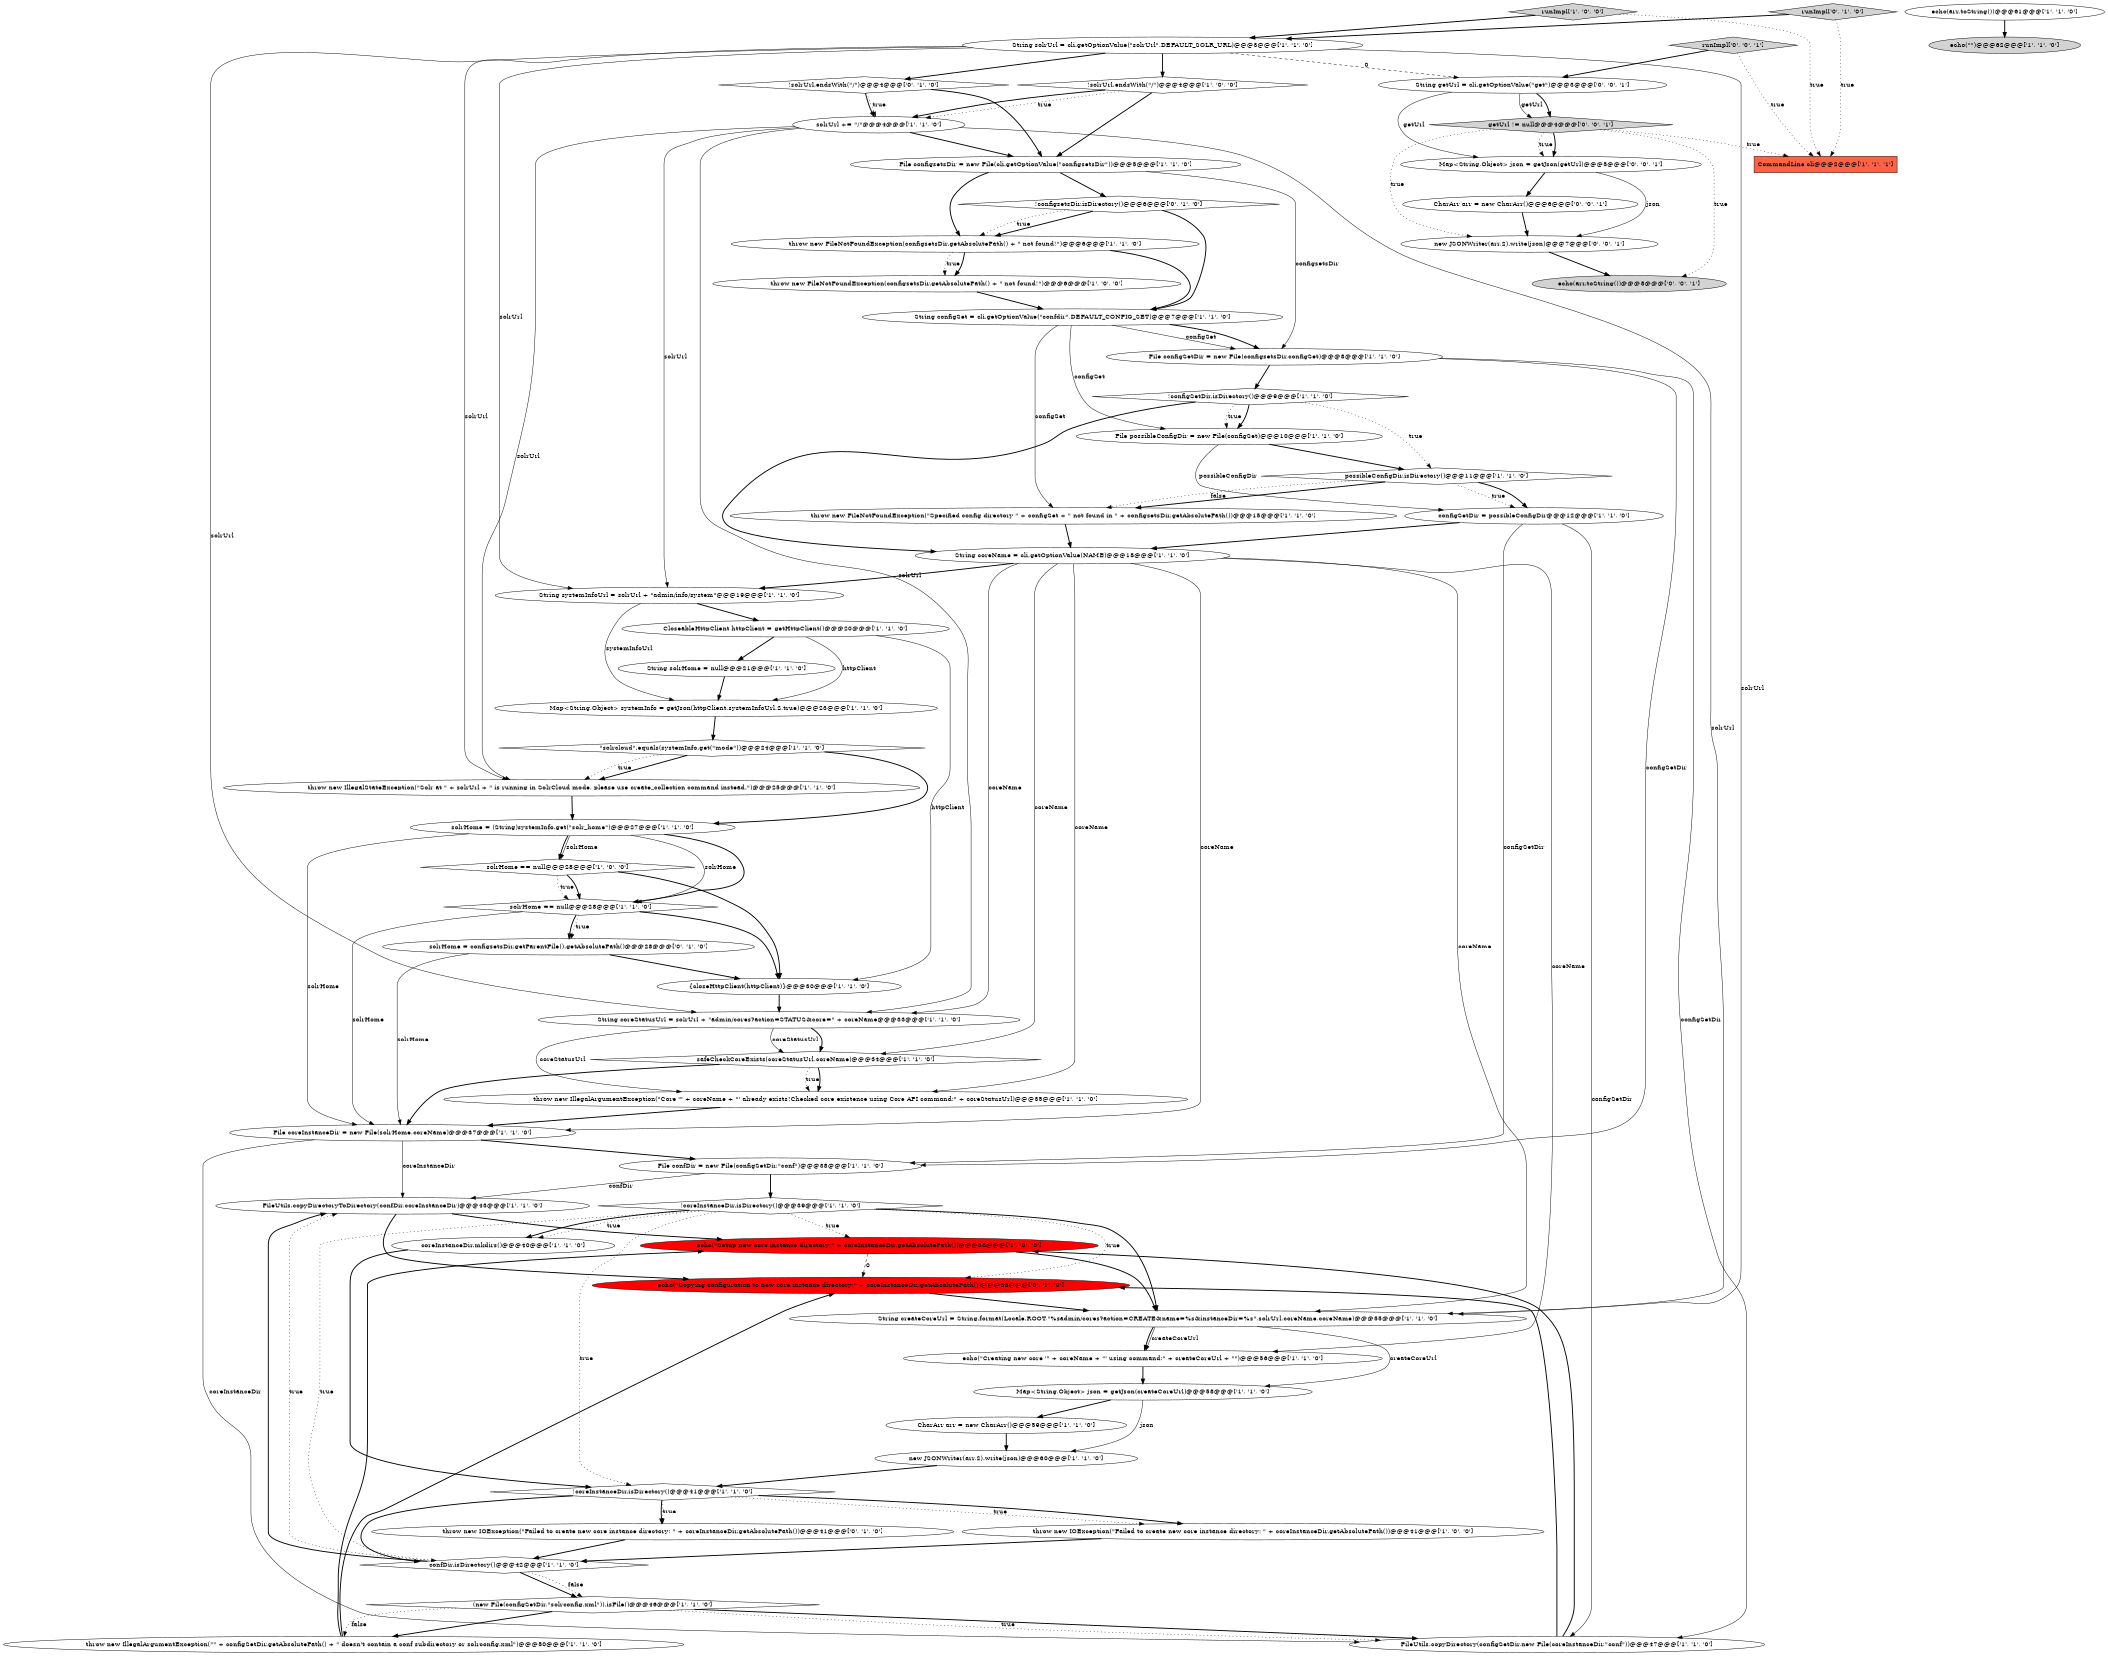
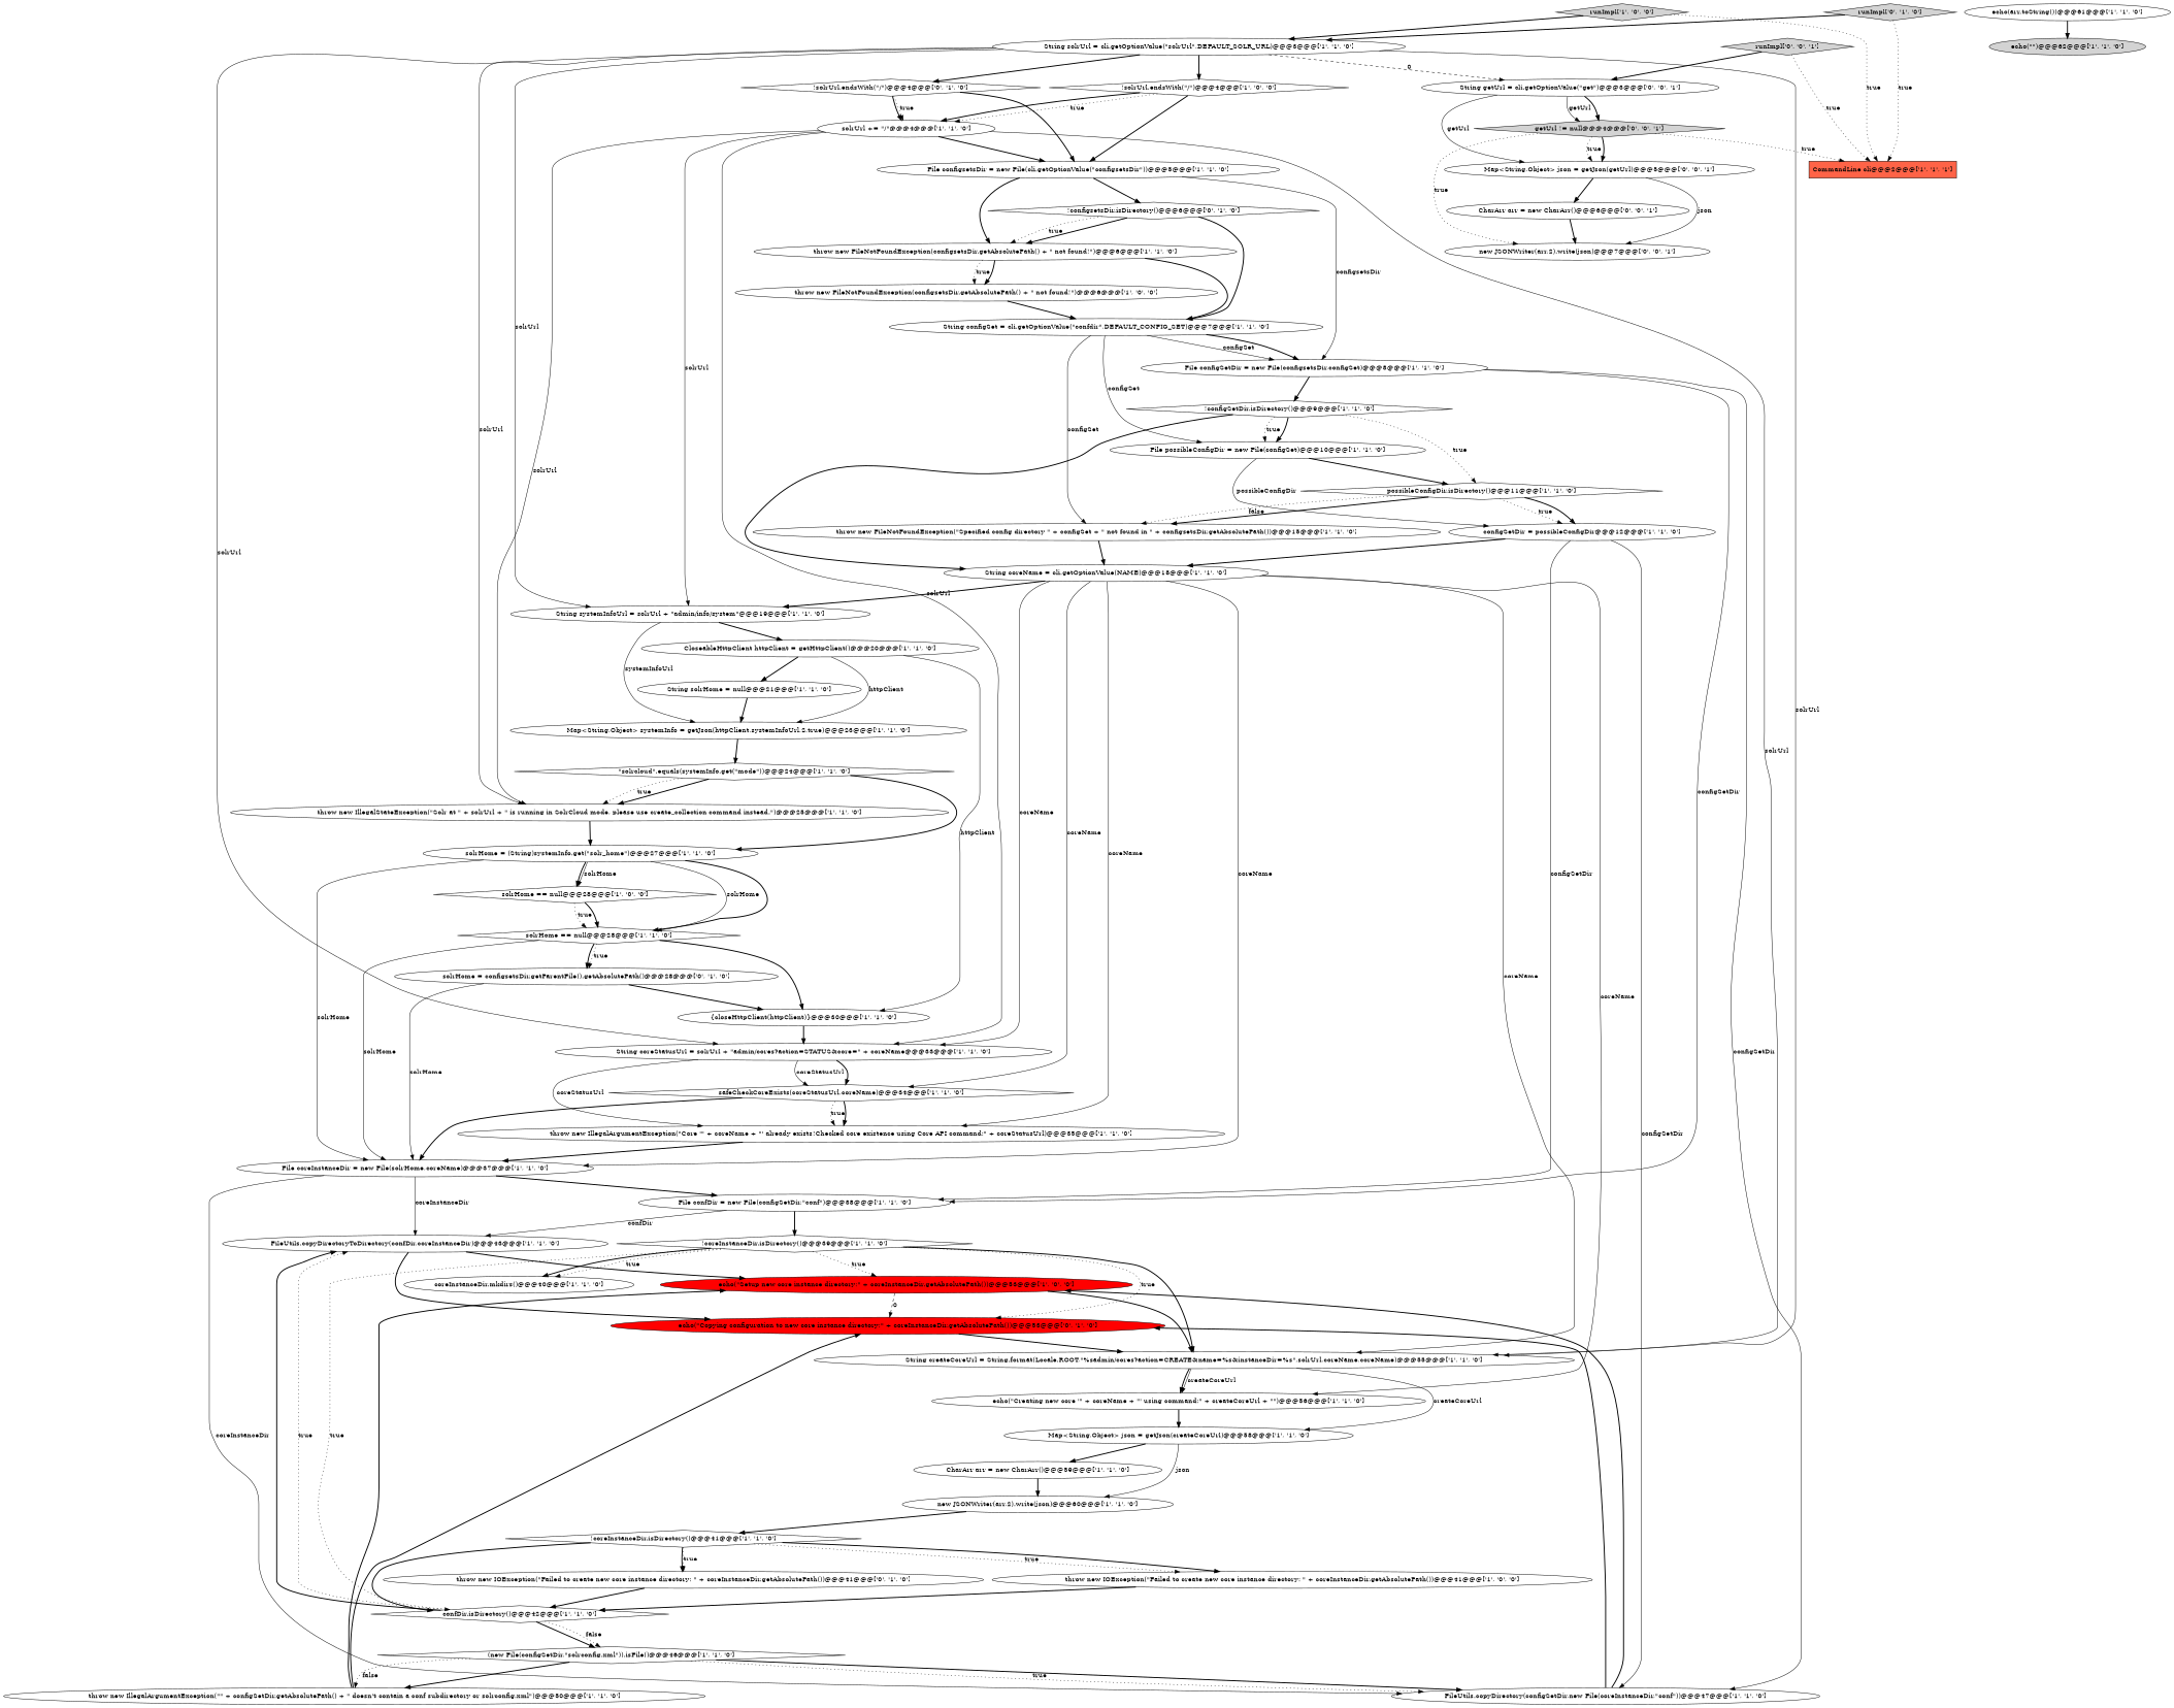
  digraph {
    node [fillcolor=white shape=ellipse style=filled]
    edge [style=bold]
    n1 [label="CloseableHttpClient httpClient = getHttpClient()@@@20@@@['1', '1', '0']"]
    n2 [label="String solrHome = null@@@21@@@['1', '1', '0']"]
    n3 [label="Map<String,Object> systemInfo = getJson(httpClient,systemInfoUrl,2,true)@@@23@@@['1', '1', '0']"]
    n4 [label="{closeHttpClient(httpClient)}@@@30@@@['1', '1', '0']"]
    n5 [label="\"solrcloud\".equals(systemInfo.get(\"mode\"))@@@24@@@['1', '1', '0']" shape=diamond]
    n6 [label="String coreStatusUrl = solrUrl + \"admin/cores?action=STATUS&core=\" + coreName@@@33@@@['1', '1', '0']"]
    n7 [label="Map<String,Object> json = getJson(getUrl)@@@5@@@['0', '0', '1']"]
    n8 [label="new JSONWriter(arr,2).write(json)@@@7@@@['0', '0', '1']"]
    n9 [label="CharArr arr = new CharArr()@@@6@@@['0', '0', '1']"]
-   n10 [fillcolor=lightgray label="echo(arr.toString())@@@8@@@['0', '0', '1']"]
    n11 [fillcolor=tomato label="CommandLine cli@@@2@@@['1', '1', '1']" shape=box]
    n12 [label="coreInstanceDir.mkdirs()@@@40@@@['1', '1', '0']"]
    n13 [label="!coreInstanceDir.isDirectory()@@@41@@@['1', '1', '0']" shape=diamond]
    n14 [label="throw new IOException(\"Failed to create new core instance directory: \" + coreInstanceDir.getAbsolutePath())@@@41@@@['1', '0', '0']"]
    n15 [label="confDir.isDirectory()@@@42@@@['1', '1', '0']" shape=diamond]
    n16 [label="throw new IOException(\"Failed to create new core instance directory: \" + coreInstanceDir.getAbsolutePath())@@@41@@@['0', '1', '0']"]
    n17 [label="solrHome == null@@@28@@@['1', '1', '0']" shape=diamond]
    n18 [label="File coreInstanceDir = new File(solrHome,coreName)@@@37@@@['1', '1', '0']"]
    n19 [label="solrHome = configsetsDir.getParentFile().getAbsolutePath()@@@28@@@['0', '1', '0']"]
    n20 [label="File confDir = new File(configSetDir,\"conf\")@@@38@@@['1', '1', '0']"]
    n21 [label="FileUtils.copyDirectoryToDirectory(confDir,coreInstanceDir)@@@43@@@['1', '1', '0']"]
    n22 [label="FileUtils.copyDirectory(configSetDir,new File(coreInstanceDir,\"conf\"))@@@47@@@['1', '1', '0']"]
    n23 [label="throw new IllegalArgumentException(\"\" + configSetDir.getAbsolutePath() + \" doesn't contain a conf subdirectory or solrconfig.xml\")@@@50@@@['1', '1', '0']"]
    n24 [fillcolor=red label="echo(\"Setup new core instance directory:\" + coreInstanceDir.getAbsolutePath())@@@53@@@['1', '0', '0']"]
    n25 [fillcolor=red label="echo(\"Copying configuration to new core instance directory:\" + coreInstanceDir.getAbsolutePath())@@@53@@@['0', '1', '0']"]
    n26 [label="String createCoreUrl = String.format(Locale.ROOT,\"%sadmin/cores?action=CREATE&name=%s&instanceDir=%s\",solrUrl,coreName,coreName)@@@55@@@['1', '1', '0']"]
    n27 [fillcolor=lightgray label="runImpl['1', '0', '0']" shape=diamond]
    n28 [label="String solrUrl = cli.getOptionValue(\"solrUrl\",DEFAULT_SOLR_URL)@@@3@@@['1', '1', '0']"]
    n29 [label="String systemInfoUrl = solrUrl + \"admin/info/system\"@@@19@@@['1', '1', '0']"]
    n30 [label="!solrUrl.endsWith(\"/\")@@@4@@@['0', '1', '0']" shape=diamond]
    n31 [label="String getUrl = cli.getOptionValue(\"get\")@@@3@@@['0', '0', '1']"]
    n32 [label="throw new IllegalStateException(\"Solr at \" + solrUrl + \" is running in SolrCloud mode, please use create_collection command instead.\")@@@25@@@['1', '1', '0']"]
    n33 [label="!solrUrl.endsWith(\"/\")@@@4@@@['1', '0', '0']" shape=diamond]
    n34 [label="echo(\"Creating new core '\" + coreName + \"' using command:\" + createCoreUrl + \"\")@@@56@@@['1', '1', '0']"]
    n35 [label="Map<String,Object> json = getJson(createCoreUrl)@@@58@@@['1', '1', '0']"]
    n36 [label="!coreInstanceDir.isDirectory()@@@39@@@['1', '1', '0']" shape=diamond]
    n37 [label="throw new IllegalArgumentException(\"Core '\" + coreName + \"' already exists!Checked core existence using Core API command:\" + coreStatusUrl)@@@35@@@['1', '1', '0']"]
    n38 [label="safeCheckCoreExists(coreStatusUrl,coreName)@@@34@@@['1', '1', '0']" shape=diamond]
    n39 [label="solrUrl += \"/\"@@@4@@@['1', '1', '0']"]
    n40 [label="File configsetsDir = new File(cli.getOptionValue(\"configsetsDir\"))@@@5@@@['1', '1', '0']"]
    n41 [fillcolor=lightgray label="getUrl != null@@@4@@@['0', '0', '1']" shape=diamond]
    n42 [label="solrHome = (String)systemInfo.get(\"solr_home\")@@@27@@@['1', '1', '0']"]
    n43 [label="solrHome == null@@@28@@@['1', '0', '0']" shape=diamond]
    n44 [label="new JSONWriter(arr,2).write(json)@@@60@@@['1', '1', '0']"]
    n45 [label="CharArr arr = new CharArr()@@@59@@@['1', '1', '0']"]
    n46 [label="echo(arr.toString())@@@61@@@['1', '1', '0']"]
    n47 [fillcolor=lightgray label="echo(\"\")@@@62@@@['1', '1', '0']"]
    n48 [label="String configSet = cli.getOptionValue(\"confdir\",DEFAULT_CONFIG_SET)@@@7@@@['1', '1', '0']"]
    n49 [label="File possibleConfigDir = new File(configSet)@@@10@@@['1', '1', '0']"]
    n50 [label="throw new FileNotFoundException(\"Specified config directory \" + configSet + \" not found in \" + configsetsDir.getAbsolutePath())@@@15@@@['1', '1', '0']"]
    n51 [label="File configSetDir = new File(configsetsDir,configSet)@@@8@@@['1', '1', '0']"]
    n52 [label="configSetDir = possibleConfigDir@@@12@@@['1', '1', '0']"]
    n53 [label="possibleConfigDir.isDirectory()@@@11@@@['1', '1', '0']" shape=diamond]
    n54 [label="String coreName = cli.getOptionValue(NAME)@@@18@@@['1', '1', '0']"]
    n55 [label="!configSetDir.isDirectory()@@@9@@@['1', '1', '0']" shape=diamond]
    n56 [label="!configsetsDir.isDirectory()@@@6@@@['0', '1', '0']" shape=diamond]
    n57 [label="throw new FileNotFoundException(configsetsDir.getAbsolutePath() + \" not found!\")@@@6@@@['1', '1', '0']"]
    n58 [fillcolor=lightgray label="runImpl['0', '0', '1']" shape=diamond]
    n59 [label="(new File(configSetDir,\"solrconfig.xml\")).isFile()@@@46@@@['1', '1', '0']" shape=diamond]
    n60 [label="throw new FileNotFoundException(configsetsDir.getAbsolutePath() + \" not found!\")@@@6@@@['1', '0', '0']"]
    n61 [fillcolor=lightgray label="runImpl['0', '1', '0']" shape=diamond]
    n1 -> n2
    n1 -> n3 [label=httpClient style=solid]
    n1 -> n4 [label=httpClient style=solid]
    n2 -> n3
    n3 -> n5
    n4 -> n6
    n5 -> n32
    n5 -> n32 [label=true style=dotted]
    n5 -> n42
    n6 -> n37 [label=coreStatusUrl style=solid]
    n6 -> n38
    n6 -> n38 [label=coreStatusUrl style=solid]
    n7 -> n8 [label=json style=solid]
    n7 -> n9
-   n8 -> n10
    n9 -> n8
-   n12 -> n13
    n13 -> n14 [label=true style=dotted]
    n13 -> n14
    n13 -> n15
    n13 -> n16
    n13 -> n16 [label=true style=dotted]
    n14 -> n15
    n15 -> n21 [label=true style=dotted]
    n15 -> n21
    n15 -> n59
    n15 -> n59 [label=false style=dotted]
    n16 -> n15
    n17 -> n4
    n17 -> n18 [label=solrHome style=solid]
    n17 -> n19 [label=true style=dotted]
    n17 -> n19
    n18 -> n20
    n18 -> n21 [label=coreInstanceDir style=solid]
    n18 -> n22 [label=coreInstanceDir style=solid]
    n19 -> n4
    n19 -> n18 [label=solrHome style=solid]
    n20 -> n21 [label=confDir style=solid]
    n20 -> n36
    n21 -> n24
    n21 -> n25
    n22 -> n24
    n22 -> n25
    n23 -> n24
    n23 -> n25
    n24 -> n25 [label=0 style=dashed]
    n24 -> n26
    n25 -> n26
    n26 -> n34
    n26 -> n34 [label=createCoreUrl style=solid]
    n26 -> n35 [label=createCoreUrl style=solid]
    n27 -> n11 [label=true style=dotted]
    n27 -> n28
    n28 -> n6 [label=solrUrl style=solid]
    n28 -> n26 [label=solrUrl style=solid]
    n28 -> n29 [label=solrUrl style=solid]
    n28 -> n30
    n28 -> n31 [label=0 style=dashed]
    n28 -> n32 [label=solrUrl style=solid]
    n28 -> n33
    n29 -> n1
    n29 -> n3 [label=systemInfoUrl style=solid]
    n30 -> n39 [label=true style=dotted]
    n30 -> n39
    n30 -> n40
    n31 -> n7 [label=getUrl style=solid]
    n31 -> n41
    n31 -> n41 [label=getUrl style=solid]
    n32 -> n42
    n33 -> n39 [label=true style=dotted]
    n33 -> n39
    n33 -> n40
    n34 -> n35
    n35 -> n44 [label=json style=solid]
    n35 -> n45
    n36 -> n12
    n36 -> n12 [label=true style=dotted]
-   n36 -> n13 [label=true style=dotted]
    n36 -> n15 [label=true style=dotted]
    n36 -> n24 [label=true style=dotted]
    n36 -> n25 [label=true style=dotted]
    n36 -> n26
    n37 -> n18
    n38 -> n18
    n38 -> n37 [label=true style=dotted]
    n38 -> n37
    n39 -> n6 [label=solrUrl style=solid]
    n39 -> n26 [label=solrUrl style=solid]
    n39 -> n29 [label=solrUrl style=solid]
    n39 -> n32 [label=solrUrl style=solid]
    n39 -> n40
    n40 -> n51 [label=configsetsDir style=solid]
    n40 -> n56
    n40 -> n57
    n41 -> n7
    n41 -> n7 [label=true style=dotted]
    n41 -> n8 [label=true style=dotted]
-   n41 -> n10 [label=true style=dotted]
    n41 -> n11 [label=true style=dotted]
    n42 -> n17 [label=solrHome style=solid]
    n42 -> n17
    n42 -> n18 [label=solrHome style=solid]
    n42 -> n43
    n42 -> n43 [label=solrHome style=solid]
-   n43 -> n4
    n43 -> n17 [label=true style=dotted]
    n43 -> n17
    n44 -> n13
    n45 -> n44
    n46 -> n47
    n48 -> n49 [label=configSet style=solid]
    n48 -> n50 [label=configSet style=solid]
    n48 -> n51 [label=configSet style=solid]
    n48 -> n51
    n49 -> n52 [label=possibleConfigDir style=solid]
    n49 -> n53
    n50 -> n54
    n51 -> n20 [label=configSetDir style=solid]
    n51 -> n22 [label=configSetDir style=solid]
    n51 -> n55
    n52 -> n20 [label=configSetDir style=solid]
    n52 -> n22 [label=configSetDir style=solid]
    n52 -> n54
    n53 -> n50
    n53 -> n50 [label=false style=dotted]
    n53 -> n52 [label=true style=dotted]
    n53 -> n52
    n54 -> n6 [label=coreName style=solid]
    n54 -> n18 [label=coreName style=solid]
    n54 -> n26 [label=coreName style=solid]
    n54 -> n29
    n54 -> n34 [label=coreName style=solid]
    n54 -> n37 [label=coreName style=solid]
    n54 -> n38 [label=coreName style=solid]
    n55 -> n49
    n55 -> n49 [label=true style=dotted]
    n55 -> n53 [label=true style=dotted]
    n55 -> n54
    n56 -> n48
    n56 -> n57
    n56 -> n57 [label=true style=dotted]
    n57 -> n48
    n57 -> n60 [label=true style=dotted]
    n57 -> n60
    n58 -> n11 [label=true style=dotted]
    n58 -> n31
    n59 -> n22
    n59 -> n22 [label=true style=dotted]
    n59 -> n23 [label=false style=dotted]
    n59 -> n23
    n60 -> n48
    n61 -> n11 [label=true style=dotted]
    n61 -> n28
  }
